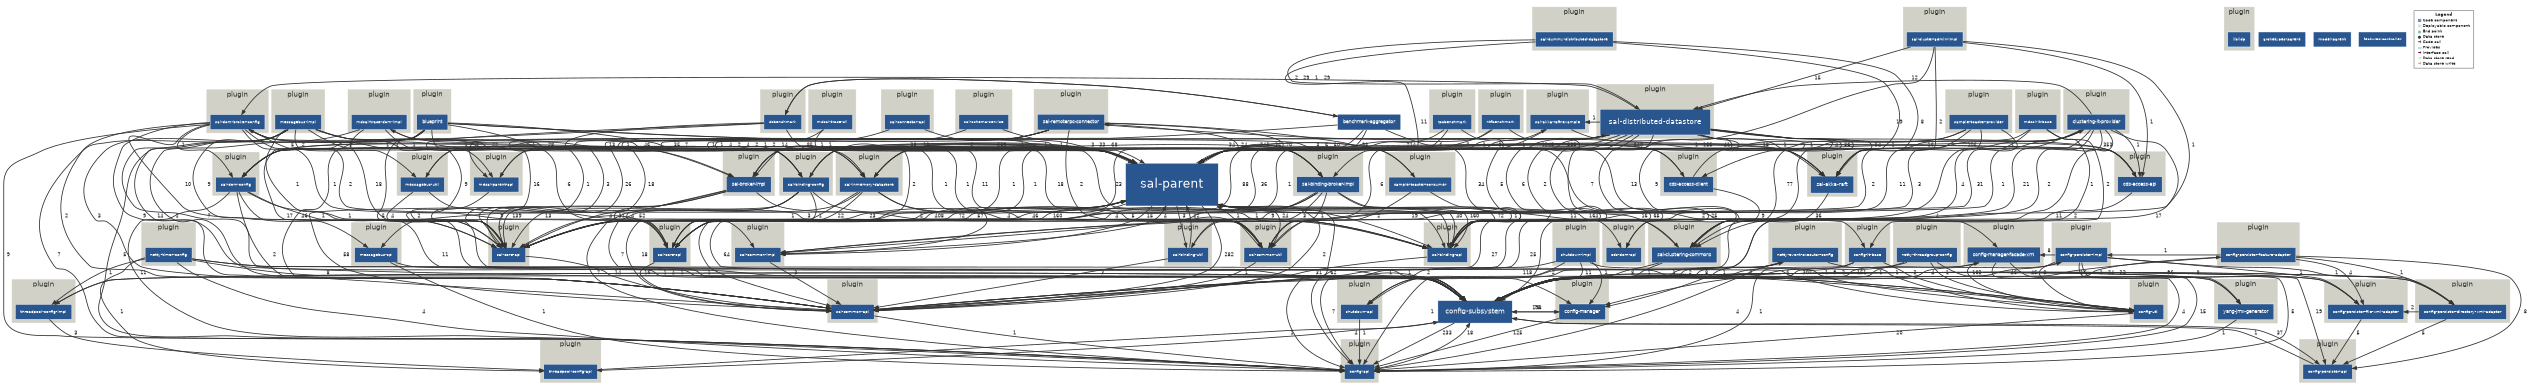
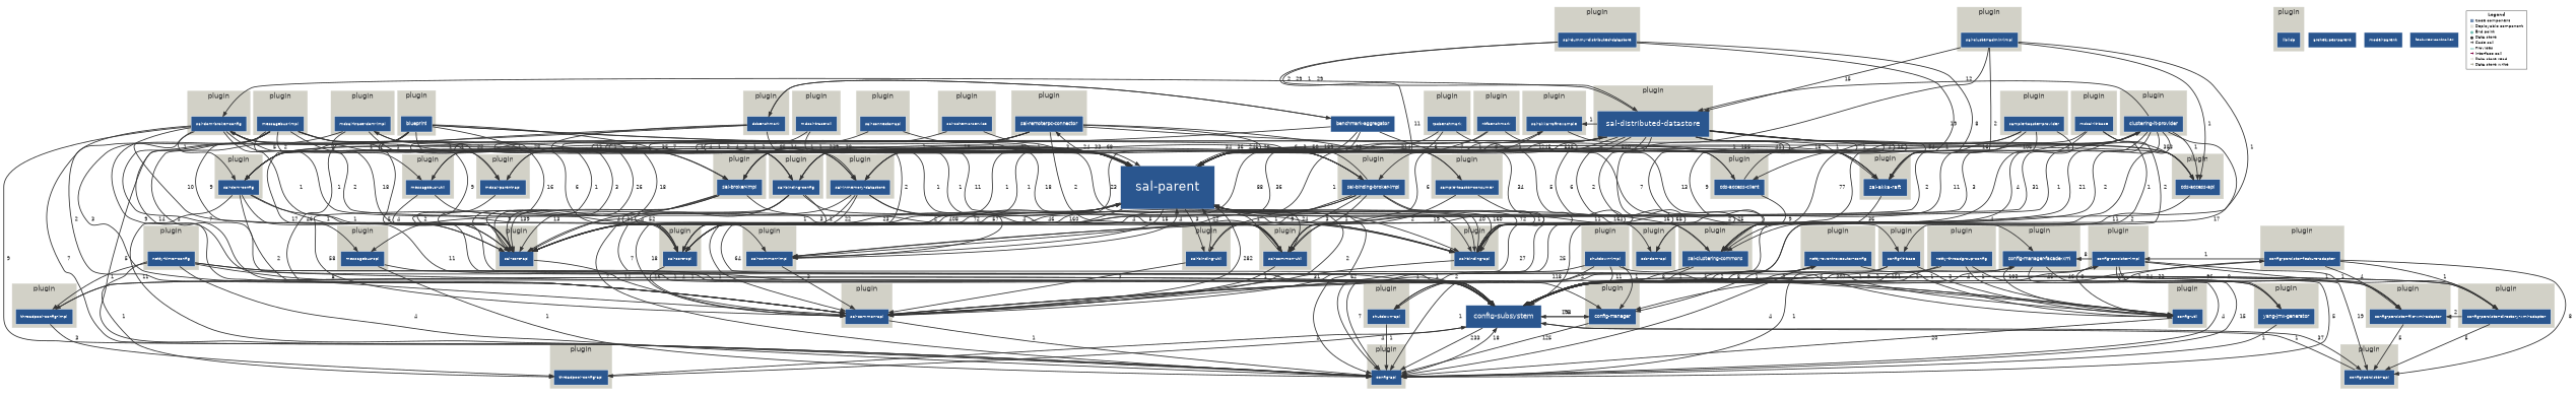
  digraph {
    compound=true
    fontname="DejaVu Sans"
    rankdir=TD
    node [color="#FFFFFF" fillcolor="#2A568F" fontcolor="#FFFFFF" fontname="DejaVu Sans" fontsize=10 margin=0.16 penwidth=1 shape=box style=filled]
    edge [color="#323232" fontcolor="#323232" fontname="DejaVu Sans" fontsize=12 penwidth=2]
    n1 [label="sal-dummy-distributed-datastore"]
    n2 [label="netty-threadgroup-config"]
    n3 [label="sample-toaster-provider"]
    n4 [label="threadpool-config-impl"]
    n5 [label="config-it-base"]
    n6 [fontsize=18 label="sal-distributed-datastore" margin=0.28800000000000003]
    n7 [label="sal-binding-api"]
    n8 [label="config-util"]
    n9 [label="sal-akka-raft-example"]
    n10 [label="sal-cluster-admin-impl"]
    n11 [label="shutdown-api"]
    n12 [label="threadpool-config-api"]
    n13 [label=ntfbenchmark]
    n14 [label="mdsal-trace-dom-impl"]
    n15 [label="sal-connector-api"]
    n16 [label="sample-toaster-consumer"]
    n17 [label="config-persister-feature-adapter"]
    n18 [fontsize=11 label="yang-jmx-generator" margin=0.176]
    n19 [label="sal-binding-config"]
    n20 [label="cds-dom-api"]
    n21 [label="mdsal-it-base"]
    n22 [label="netty-event-executor-config"]
    n23 [label="messagebus-spi"]
    n24 [label=dsbenchmark]
    n25 [label="sal-dom-config"]
    n26 [label="config-persister-directory-xml-adapter"]
    n27 [label="mdsal-parent-api"]
    n28 [label="sal-common-impl"]
    n29 [fontsize=11 label=blueprint margin=0.176]
    n30 [label="sal-core-spi"]
    n31 [label="sal-core-api"]
    n32 [fontsize=11 label="sal-binding-broker-impl" margin=0.176]
    n33 [fontsize=11 label="sal-broker-impl" margin=0.176]
    n34 [fontsize=11 label="clustering-it-provider" margin=0.176]
    n35 [label="mdsal-trace-cli"]
    n36 [fontsize=11 label="cds-access-api" margin=0.176]
    n37 [label="sal-inmemory-datastore"]
    n38 [label=rpcbenchmark]
    n39 [label="config-persister-impl"]
    n40 [label="sal-common-util"]
    n41 [label="messagebus-impl"]
    n42 [label="config-api"]
    n43 [fontsize=12 label="sal-akka-raft" margin=0.192]
    n44 [fontsize=11 label="sal-clustering-commons" margin=0.176]
    n45 [fontsize=11 label="config-manager-facade-xml" margin=0.176]
    n46 [label="sal-schema-service"]
    n47 [label="netty-timer-config"]
    n48 [label="sal-common-api"]
    n49 [fontsize=11 label="sal-remoterpc-connector" margin=0.176]
    n50 [label=liblldp]
    n51 [label="sal-dom-broker-config"]
    n52 [label="shutdown-impl"]
    n53 [fontsize=11 label="cds-access-client" margin=0.176]
    n54 [label="config-persister-api"]
    n55 [label="messagebus-util"]
    n56 [label="sal-binding-util"]
    n57 [fontsize=11 label="config-manager" margin=0.176]
    n58 [label="config-persister-file-xml-adapter"]
    n59 [fontsize=30 label="sal-parent" margin=0.48]
    n60 [fontsize=16 label="config-subsystem" margin=0.256]
    n61 [fontsize=11 label="benchmark-aggregator" margin=0.176]
    n62 [label="archetypes-parent"]
    n63 [label="model-parent"]
    n64 [label="features-controller"]
    n65 [color="#323232" fillcolor="#FFFFFF" fontcolor="#323232" label=<<TABLE BORDER="0" CELLPADDING="1" CELLSPACING="0"> <TR><TD COLSPAN="2"><B>Legend</B></TD></TR> <TR><TD><FONT COLOR="#2A568F">&#9638;</FONT></TD><TD ALIGN="left">Code component</TD></TR> <TR><TD><FONT COLOR="#D2D1C7">&#9638;</FONT></TD><TD ALIGN="left">Deployable component</TD></TR> <TR><TD><FONT COLOR="#72C0B4">&#9679;</FONT></TD><TD ALIGN="left">End point</TD></TR> <TR><TD><FONT COLOR="#323232">&#9679;</FONT></TD><TD ALIGN="left">Data store</TD></TR> <TR><TD><FONT COLOR="#323232">&rarr;</FONT></TD><TD ALIGN="left">Code call</TD></TR> <TR><TD><FONT COLOR="#72C0B4">&#8212;</FONT></TD><TD ALIGN="left">Provides</TD></TR> <TR><TD><FONT COLOR="#820445">&rarr;</FONT></TD><TD ALIGN="left">Interface call</TD></TR> <TR><TD><FONT COLOR="#D2D1C7">&rarr;</FONT></TD><TD ALIGN="left">Data store read</TD></TR> <TR><TD><FONT COLOR="#A4A38F">&rarr;</FONT></TD><TD ALIGN="left">Data store write</TD></TR> </TABLE> > margin=""]
    subgraph cluster_1 {
      color="#D2D1C7"
      fontcolor="#323232"
      fontsize=16
      label=plugin
      style=filled
      n1
    }
    subgraph cluster_2 {
      color="#D2D1C7"
      fontcolor="#323232"
      fontsize=16
      label=plugin
      style=filled
      n2
    }
    subgraph cluster_3 {
      color="#D2D1C7"
      fontcolor="#323232"
      fontsize=16
      label=plugin
      style=filled
      n3
    }
    subgraph cluster_4 {
      color="#D2D1C7"
      fontcolor="#323232"
      fontsize=16
      label=plugin
      style=filled
      n4
    }
    subgraph cluster_5 {
      color="#D2D1C7"
      fontcolor="#323232"
      fontsize=16
      label=plugin
      style=filled
      n5
    }
    subgraph cluster_6 {
      color="#D2D1C7"
      fontcolor="#323232"
      fontsize=16
      label=plugin
      style=filled
      n6
    }
    subgraph cluster_7 {
      color="#D2D1C7"
      fontcolor="#323232"
      fontsize=16
      label=plugin
      style=filled
      n7
    }
    subgraph cluster_8 {
      color="#D2D1C7"
      fontcolor="#323232"
      fontsize=16
      label=plugin
      style=filled
      n8
    }
    subgraph cluster_9 {
      color="#D2D1C7"
      fontcolor="#323232"
      fontsize=16
      label=plugin
      style=filled
      n9
    }
    subgraph cluster_10 {
      color="#D2D1C7"
      fontcolor="#323232"
      fontsize=16
      label=plugin
      style=filled
      n10
    }
    subgraph cluster_11 {
      color="#D2D1C7"
      fontcolor="#323232"
      fontsize=16
      label=plugin
      style=filled
      n11
    }
    subgraph cluster_12 {
      color="#D2D1C7"
      fontcolor="#323232"
      fontsize=16
      label=plugin
      style=filled
      n12
    }
    subgraph cluster_13 {
      color="#D2D1C7"
      fontcolor="#323232"
      fontsize=16
      label=plugin
      style=filled
      n13
    }
    subgraph cluster_14 {
      color="#D2D1C7"
      fontcolor="#323232"
      fontsize=16
      label=plugin
      style=filled
      n14
    }
    subgraph cluster_15 {
      color="#D2D1C7"
      fontcolor="#323232"
      fontsize=16
      label=plugin
      style=filled
      n15
    }
    subgraph cluster_16 {
      color="#D2D1C7"
      fontcolor="#323232"
      fontsize=16
      label=plugin
      style=filled
      n16
    }
    subgraph cluster_17 {
      color="#D2D1C7"
      fontcolor="#323232"
      fontsize=16
      label=plugin
      style=filled
      n17
    }
    subgraph cluster_18 {
      color="#D2D1C7"
      fontcolor="#323232"
      fontsize=16
      label=plugin
      style=filled
      n18
    }
    subgraph cluster_19 {
      color="#D2D1C7"
      fontcolor="#323232"
      fontsize=16
      label=plugin
      style=filled
      n19
    }
    subgraph cluster_20 {
      color="#D2D1C7"
      fontcolor="#323232"
      fontsize=16
      label=plugin
      style=filled
      n20
    }
    subgraph cluster_21 {
      color="#D2D1C7"
      fontcolor="#323232"
      fontsize=16
      label=plugin
      style=filled
      n21
    }
    subgraph cluster_22 {
      color="#D2D1C7"
      fontcolor="#323232"
      fontsize=16
      label=plugin
      style=filled
      n22
    }
    subgraph cluster_23 {
      color="#D2D1C7"
      fontcolor="#323232"
      fontsize=16
      label=plugin
      style=filled
      n23
    }
    subgraph cluster_24 {
      color="#D2D1C7"
      fontcolor="#323232"
      fontsize=16
      label=plugin
      style=filled
      n24
    }
    subgraph cluster_25 {
      color="#D2D1C7"
      fontcolor="#323232"
      fontsize=16
      label=plugin
      style=filled
      n25
    }
    subgraph cluster_26 {
      color="#D2D1C7"
      fontcolor="#323232"
      fontsize=16
      label=plugin
      style=filled
      n26
    }
    subgraph cluster_27 {
      color="#D2D1C7"
      fontcolor="#323232"
      fontsize=16
      label=plugin
      style=filled
      n27
    }
    subgraph cluster_28 {
      color="#D2D1C7"
      fontcolor="#323232"
      fontsize=16
      label=plugin
      style=filled
      n28
    }
    subgraph cluster_29 {
      color="#D2D1C7"
      fontcolor="#323232"
      fontsize=16
      label=plugin
      style=filled
      n29
    }
    subgraph cluster_30 {
      color="#D2D1C7"
      fontcolor="#323232"
      fontsize=16
      label=plugin
      style=filled
      n30
    }
    subgraph cluster_31 {
      color="#D2D1C7"
      fontcolor="#323232"
      fontsize=16
      label=plugin
      style=filled
      n31
    }
    subgraph cluster_32 {
      color="#D2D1C7"
      fontcolor="#323232"
      fontsize=16
      label=plugin
      style=filled
      n32
    }
    subgraph cluster_33 {
      color="#D2D1C7"
      fontcolor="#323232"
      fontsize=16
      label=plugin
      style=filled
      n33
    }
    subgraph cluster_34 {
      color="#D2D1C7"
      fontcolor="#323232"
      fontsize=16
      label=plugin
      style=filled
      n34
    }
    subgraph cluster_35 {
      color="#D2D1C7"
      fontcolor="#323232"
      fontsize=16
      label=plugin
      style=filled
      n35
    }
    subgraph cluster_36 {
      color="#D2D1C7"
      fontcolor="#323232"
      fontsize=16
      label=plugin
      style=filled
      n36
    }
    subgraph cluster_37 {
      color="#D2D1C7"
      fontcolor="#323232"
      fontsize=16
      label=plugin
      style=filled
      n37
    }
    subgraph cluster_38 {
      color="#D2D1C7"
      fontcolor="#323232"
      fontsize=16
      label=plugin
      style=filled
      n38
    }
    subgraph cluster_39 {
      color="#D2D1C7"
      fontcolor="#323232"
      fontsize=16
      label=plugin
      style=filled
      n39
    }
    subgraph cluster_40 {
      color="#D2D1C7"
      fontcolor="#323232"
      fontsize=16
      label=plugin
      style=filled
      n40
    }
    subgraph cluster_41 {
      color="#D2D1C7"
      fontcolor="#323232"
      fontsize=16
      label=plugin
      style=filled
      n41
    }
    subgraph cluster_42 {
      color="#D2D1C7"
      fontcolor="#323232"
      fontsize=16
      label=plugin
      style=filled
      n42
    }
    subgraph cluster_43 {
      color="#D2D1C7"
      fontcolor="#323232"
      fontsize=16
      label=plugin
      style=filled
      n43
    }
    subgraph cluster_44 {
      color="#D2D1C7"
      fontcolor="#323232"
      fontsize=16
      label=plugin
      style=filled
      n44
    }
    subgraph cluster_45 {
      color="#D2D1C7"
      fontcolor="#323232"
      fontsize=16
      label=plugin
      style=filled
      n45
    }
    subgraph cluster_46 {
      color="#D2D1C7"
      fontcolor="#323232"
      fontsize=16
      label=plugin
      style=filled
      n46
    }
    subgraph cluster_47 {
      color="#D2D1C7"
      fontcolor="#323232"
      fontsize=16
      label=plugin
      style=filled
      n47
    }
    subgraph cluster_48 {
      color="#D2D1C7"
      fontcolor="#323232"
      fontsize=16
      label=plugin
      style=filled
      n48
    }
    subgraph cluster_49 {
      color="#D2D1C7"
      fontcolor="#323232"
      fontsize=16
      label=plugin
      style=filled
      n49
    }
    subgraph cluster_50 {
      color="#D2D1C7"
      fontcolor="#323232"
      fontsize=16
      label=plugin
      style=filled
      n50
    }
    subgraph cluster_51 {
      color="#D2D1C7"
      fontcolor="#323232"
      fontsize=16
      label=plugin
      style=filled
      n51
    }
    subgraph cluster_52 {
      color="#D2D1C7"
      fontcolor="#323232"
      fontsize=16
      label=plugin
      style=filled
      n52
    }
    subgraph cluster_53 {
      color="#D2D1C7"
      fontcolor="#323232"
      fontsize=16
      label=plugin
      style=filled
      n53
    }
    subgraph cluster_54 {
      color="#D2D1C7"
      fontcolor="#323232"
      fontsize=16
      label=plugin
      style=filled
      n54
    }
    subgraph cluster_55 {
      color="#D2D1C7"
      fontcolor="#323232"
      fontsize=16
      label=plugin
      style=filled
      n55
    }
    subgraph cluster_56 {
      color="#D2D1C7"
      fontcolor="#323232"
      fontsize=16
      label=plugin
      style=filled
      n56
    }
    subgraph cluster_57 {
      color="#D2D1C7"
      fontcolor="#323232"
      fontsize=16
      label=plugin
      style=filled
      n57
    }
    subgraph cluster_58 {
      color="#D2D1C7"
      fontcolor="#323232"
      fontsize=16
      label=plugin
      style=filled
      n58
    }
    n1 -> n6 [label="  2"]
    n1 -> n43 [label="  8"]
    n1 -> n44 [label="  1"]
    n1 -> n59 [label="  11"]
    n2 -> n8 [label="  1"]
    n2 -> n42 [label="  4"]
    n2 -> n57 [label="  1"]
    n2 -> n60 [label="  6"]
    n3 -> n7 [label="  11"]
    n3 -> n32 [label="  1"]
    n3 -> n40 [label="  2"]
    n3 -> n48 [label="  4"]
    n3 -> n59 [label="  18"]
    n4 -> n12 [label="  3"]
    n4 -> n60 [label="  4"]
    n5 -> n8 [label="  2"]
    n5 -> n42 [label="  1"]
    n5 -> n60 [label="  3"]
    n6 -> n7 [label="  2"]
    n6 -> n9 [label="  1"]
    n6 -> n19 [label="  1"]
    n6 -> n20 [label="  9"]
    n6 -> n28 [label="  1"]
    n6 -> n30 [label="  88"]
    n6 -> n31 [label="  36"]
    n6 -> n33 [label="  1"]
    n6 -> n36 [label="  353"]
    n6 -> n37 [label="  8"]
    n6 -> n40 [label="  6"]
    n6 -> n42 [label="  25"]
    n6 -> n43 [label="  54"]
    n6 -> n44 [label="  77"]
    n6 -> n48 [label="  65"]
    n6 -> n51 [label="  1"]
    n6 -> n53 [label="  36"]
    n6 -> n59 [label="  1245"]
    n6 -> n60 [label="  25"]
    n7 -> n48 [label="  31"]
    n7 -> n59 [label="  40"]
    n8 -> n42 [label="  20"]
    n8 -> n60 [label="  23"]
    n9 -> n43 [label="  1"]
    n9 -> n59 [label="  1"]
    n10 -> n6 [label="  15"]
    n10 -> n7 [label="  1"]
    n10 -> n36 [label="  1"]
    n10 -> n43 [label="  2"]
    n10 -> n59 [label="  19"]
    n11 -> n42 [label="  1"]
    n11 -> n60 [label="  1"]
    n12 -> n60 [label="  1"]
    n13 -> n7 [label="  6"]
    n13 -> n31 [label="  1"]
    n13 -> n59 [label="  7"]
    n14 -> n27 [label="  1"]
    n14 -> n31 [label="  18"]
    n14 -> n48 [label="  14"]
    n14 -> n59 [label="  46"]
    n15 -> n31 [label="  1"]
    n15 -> n59 [label="  1"]
    n16 -> n7 [label="  1"]
    n16 -> n40 [label="  2"]
    n16 -> n59 [label="  6"]
    n17 -> n26 [label="  1"]
    n17 -> n39 [label="  1"]
    n17 -> n54 [label="  8"]
    n17 -> n58 [label="  4"]
    n17 -> n60 [label="  16"]
    n18 -> n42 [label="  1"]
    n18 -> n60 [label="  24"]
    n19 -> n7 [label="  5"]
    n19 -> n25 [label="  1"]
    n19 -> n30 [label="  1"]
    n19 -> n31 [label="  13"]
    n19 -> n32 [label="  18"]
    n19 -> n42 [label="  7"]
    n19 -> n59 [label="  38"]
    n19 -> n60 [label="  7"]
    n21 -> n5 [label="  2"]
    n21 -> n7 [label="  4"]
    n21 -> n59 [label="  4"]
    n21 -> n60 [label="  2"]
    n22 -> n8 [label="  1"]
    n22 -> n42 [label="  4"]
    n22 -> n57 [label="  1"]
    n22 -> n60 [label="  8"]
    n23 -> n42 [label="  1"]
    n23 -> n60 [label="  1"]
    n24 -> n7 [label="  23"]
    n24 -> n31 [label="  16"]
    n24 -> n48 [label="  46"]
    n24 -> n59 [label="  85"]
    n24 -> n61 [label="  29"]
    n25 -> n30 [label="  1"]
    n25 -> n31 [label="  1"]
    n25 -> n37 [label="  1"]
    n25 -> n42 [label="  11"]
    n25 -> n48 [label="  2"]
    n25 -> n59 [label="  4"]
    n25 -> n60 [label="  11"]
    n26 -> n54 [label="  5"]
    n26 -> n58 [label="  2"]
    n26 -> n60 [label="  8"]
    n27 -> n31 [label="  2"]
    n27 -> n59 [label="  2"]
    n28 -> n40 [label="  1"]
    n28 -> n48 [label="  3"]
    n28 -> n59 [label="  4"]
    n29 -> n7 [label="  18"]
    n29 -> n8 [label="  5"]
    n29 -> n30 [label="  6"]
    n29 -> n31 [label="  9"]
    n29 -> n32 [label="  1"]
    n29 -> n42 [label="  5"]
    n29 -> n45 [label="  7"]
    n29 -> n48 [label="  1"]
    n29 -> n59 [label="  35"]
    n29 -> n60 [label="  17"]
    n30 -> n31 [label="  52"]
    n30 -> n48 [label="  16"]
    n30 -> n59 [label="  72"]
    n31 -> n48 [label="  14"]
    n31 -> n59 [label="  23"]
    n32 -> n7 [label="  72"]
    n32 -> n28 [label="  9"]
    n32 -> n30 [label="  4"]
    n32 -> n31 [label="  57"]
    n32 -> n33 [label="  1"]
    n32 -> n40 [label="  1"]
    n32 -> n48 [label="  27"]
    n32 -> n56 [label="  3"]
+   n32 -> n59 [label="  189"]
    n33 -> n28 [label="  4"]
    n33 -> n30 [label="  31"]
    n33 -> n31 [label="  139"]
    n33 -> n37 [label="  1"]
    n33 -> n40 [label="  2"]
    n33 -> n48 [label="  58"]
    n33 -> n59 [label="  239"]
    n34 -> n6 [label="  12"]
    n34 -> n7 [label="  21"]
    n34 -> n20 [label="  2"]
    n34 -> n30 [label="  3"]
    n34 -> n31 [label="  31"]
    n34 -> n36 [label="  1"]
    n34 -> n40 [label="  1"]
    n34 -> n43 [label="  1"]
    n34 -> n44 [label="  1"]
    n34 -> n48 [label="  17"]
    n34 -> n59 [label="  106"]
    n35 -> n27 [label="  1"]
    n35 -> n59 [label="  1"]
    n36 -> n44 [label="  11"]
    n36 -> n59 [label="  155"]
    n37 -> n7 [label="  1"]
    n37 -> n30 [label="  22"]
    n37 -> n31 [label="  4"]
    n37 -> n40 [label="  4"]
    n37 -> n48 [label="  18"]
    n37 -> n59 [label="  68"]
    n38 -> n7 [label="  5"]
    n38 -> n31 [label="  1"]
    n38 -> n59 [label="  6"]
    n39 -> n8 [label="  8"]
    n39 -> n26 [label="  1"]
    n39 -> n42 [label="  5"]
    n39 -> n45 [label="  8"]
    n39 -> n54 [label="  19"]
    n39 -> n58 [label="  1"]
    n39 -> n60 [label="  46"]
    n40 -> n48 [label="  1"]
    n40 -> n59 [label="  1"]
    n41 -> n7 [label="  11"]
    n41 -> n19 [label="  1"]
    n41 -> n23 [label="  9"]
    n41 -> n31 [label="  1"]
    n41 -> n40 [label="  1"]
    n41 -> n42 [label="  7"]
    n41 -> n48 [label="  3"]
    n41 -> n55 [label="  2"]
    n41 -> n59 [label="  28"]
    n41 -> n60 [label="  7"]
    n42 -> n60 [label="  18"]
    n43 -> n44 [label="  36"]
    n43 -> n59 [label="  214"]
    n44 -> n42 [label="  1"]
    n44 -> n59 [label="  16"]
    n44 -> n60 [label="  1"]
    n45 -> n8 [label="  102"]
    n45 -> n18 [label="  46"]
    n45 -> n42 [label="  15"]
    n45 -> n60 [label="  307"]
    n46 -> n31 [label="  3"]
    n46 -> n59 [label="  3"]
    n47 -> n4 [label="  1"]
    n47 -> n8 [label="  1"]
    n47 -> n12 [label="  1"]
    n47 -> n42 [label="  4"]
    n47 -> n57 [label="  1"]
    n47 -> n60 [label="  8"]
    n48 -> n42 [label="  1"]
    n48 -> n59 [label="  2"]
    n48 -> n60 [label="  1"]
    n49 -> n25 [label="  1"]
    n49 -> n28 [label="  1"]
    n49 -> n30 [label="  2"]
    n49 -> n31 [label="  26"]
    n49 -> n40 [label="  2"]
    n49 -> n43 [label="  1"]
    n49 -> n44 [label="  13"]
    n49 -> n59 [label="  70"]
    n51 -> n25 [label="  1"]
    n51 -> n30 [label="  1"]
    n51 -> n31 [label="  10"]
    n51 -> n33 [label="  5"]
    n51 -> n37 [label="  1"]
    n51 -> n40 [label="  2"]
    n51 -> n42 [label="  9"]
    n51 -> n48 [label="  2"]
    n51 -> n59 [label="  22"]
    n51 -> n60 [label="  9"]
    n52 -> n8 [label="  1"]
    n52 -> n11 [label="  2"]
    n52 -> n42 [label="  7"]
    n52 -> n57 [label="  1"]
    n52 -> n60 [label="  11"]
    n53 -> n36 [label="  41"]
    n53 -> n44 [label="  9"]
    n53 -> n59 [label="  50"]
    n54 -> n60 [label="  1"]
    n55 -> n7 [label="  3"]
    n55 -> n31 [label="  4"]
    n55 -> n59 [label="  7"]
    n56 -> n7 [label="  19"]
    n56 -> n48 [label="  3"]
    n56 -> n59 [label="  22"]
    n57 -> n42 [label="  125"]
    n57 -> n60 [label="  198"]
    n58 -> n54 [label="  5"]
    n58 -> n60 [label="  8"]
    n59 -> n5 [label="  2"]
    n59 -> n6 [label="  535"]
    n59 -> n7 [label="  160"]
    n59 -> n9 [label="  1"]
    n59 -> n14 [label="  13"]
    n59 -> n16 [label="  3"]
    n59 -> n19 [label="  2"]
    n59 -> n20 [label="  11"]
    n59 -> n23 [label="  9"]
    n59 -> n25 [label="  4"]
    n59 -> n27 [label="  2"]
    n59 -> n28 [label="  15"]
    n59 -> n30 [label="  160"]
    n59 -> n31 [label="  408"]
    n59 -> n32 [label="  34"]
    n59 -> n33 [label="  14"]
    n59 -> n34 [label="  16"]
    n59 -> n36 [label="  540"]
    n59 -> n37 [label="  33"]
    n59 -> n40 [label="  24"]
    n59 -> n42 [label="  62"]
    n59 -> n43 [label="  245"]
    n59 -> n44 [label="  164"]
    n59 -> n48 [label="  282"]
    n59 -> n49 [label="  24"]
    n59 -> n51 [label="  1"]
    n59 -> n53 [label="  36"]
    n59 -> n55 [label="  2"]
    n59 -> n56 [label="  3"]
    n59 -> n60 [label="  64"]
    n60 -> n4 [label="  1"]
    n60 -> n8 [label="  118"]
    n60 -> n11 [label="  2"]
    n60 -> n12 [label="  4"]
    n60 -> n17 [label="  1"]
    n60 -> n18 [label="  96"]
    n60 -> n22 [label="  2"]
    n60 -> n26 [label="  2"]
    n60 -> n39 [label="  4"]
    n60 -> n42 [label="  233"]
    n60 -> n45 [label="  151"]
    n60 -> n54 [label="  37"]
    n60 -> n57 [label="  76"]
    n60 -> n58 [label="  9"]
    n61 -> n7 [label="  34"]
    n61 -> n24 [label="  29"]
    n61 -> n31 [label="  18"]
    n61 -> n48 [label="  46"]
    n61 -> n59 [label="  98"]
  }
